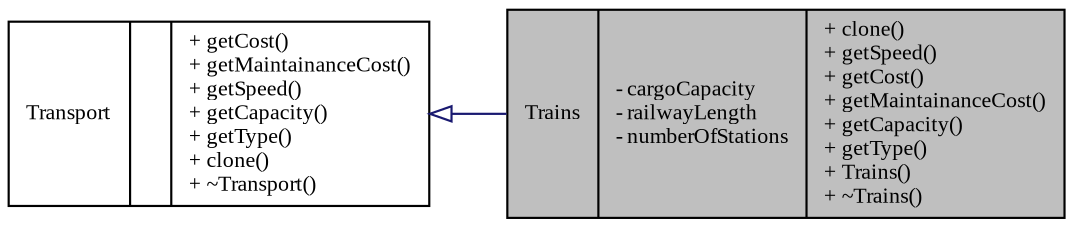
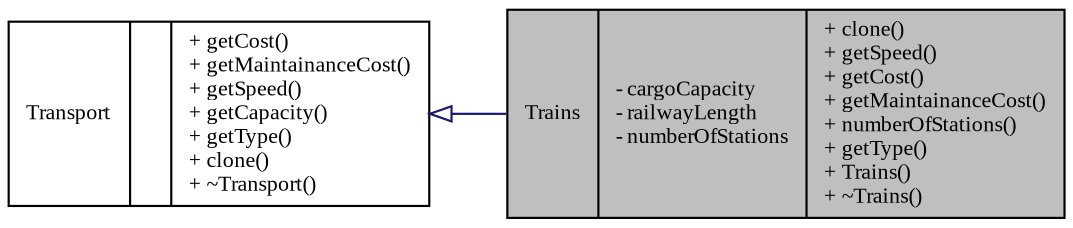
  digraph {
    rankdir=LR
    fontname="Liberation Serif"
    node [color=black fontname="Liberation Serif" fontsize=10 shape=record style=filled]
-   n1 [fillcolor=grey75 fontcolor=black height=0.2 label="{Trains\n|- cargoCapacity\l- railwayLength\l- numberOfStations\l|+ clone()\l+ getSpeed()\l+ getCost()\l+ getMaintainanceCost()\l+ getCapacity()\l+ getType()\l+ Trains()\l+ ~Trains()\l}" width=0.4]
+   n1 [fillcolor=grey75 fontcolor=black height=0.2 label="{Trains\n|- cargoCapacity\l- railwayLength\l- numberOfStations\l|+ clone()\l+ getSpeed()\l+ getCost()\l+ getMaintainanceCost()\l+ numberOfStations()\l+ getType()\l+ Trains()\l+ ~Trains()\l}" width=0.4]
    n2 [fillcolor=white height=0.2 label="{Transport\n||+ getCost()\l+ getMaintainanceCost()\l+ getSpeed()\l+ getCapacity()\l+ getType()\l+ clone()\l+ ~Transport()\l}" width=0.4]
    n2 -> n1 [arrowtail=onormal color=midnightblue dir=back fontname="Liberation Serif" fontsize=10 labelfontname=Helvetica labelfontsize=10 style=solid]
  }
